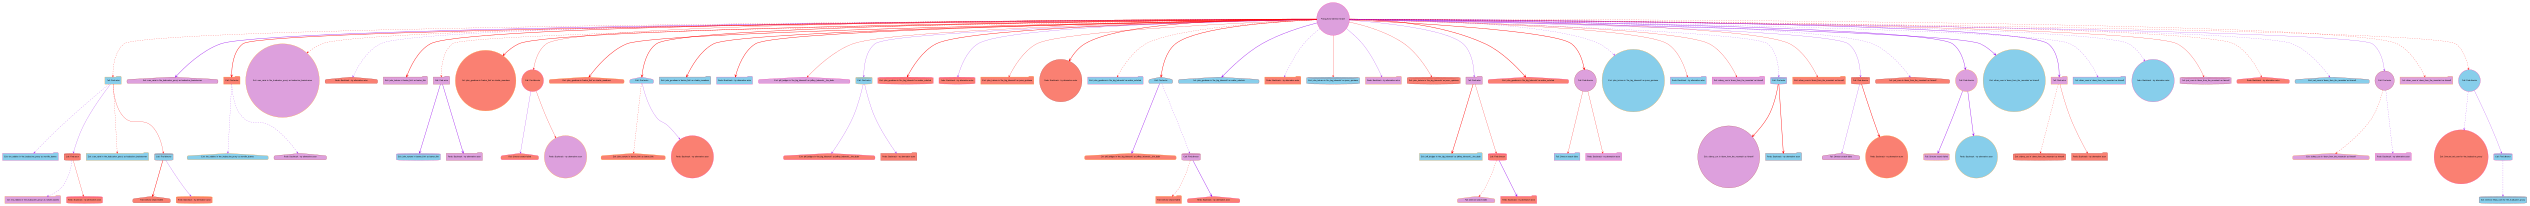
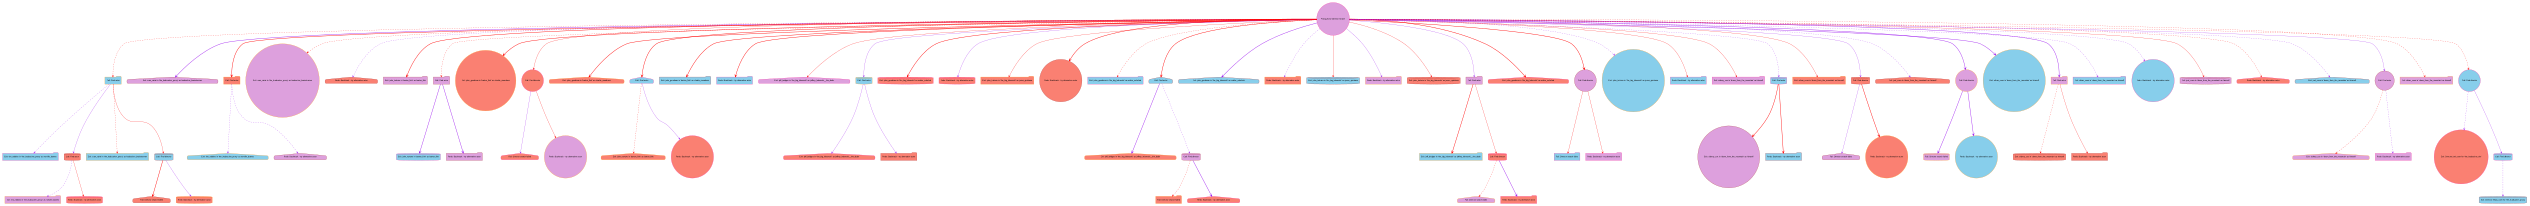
  digraph {
    nodesep=0.4
    rankdir=TB
    ranksep=0.6
    node [fillcolor=salmon fontname=Arial fontsize=10 shape=folder style="rounded,filled" color=brown]
    edge [arrowhead=vee arrowsize=0.8 color=red style=solid]
    n1 [fillcolor=skyblue label="Call: Find actor" color=darkorange]
    n2 [fillcolor=plum label="Exit: sam_raimi in 'the_hudsucker_proxy' as hudsucker_brainstormer" shape=house]
    n3 [label="Call: Find actor" color=darkorange]
    n4 [fillcolor=plum label="Exit: sam_raimi in 'the_hudsucker_proxy' as hudsucker_brainstormer" shape=circle color=darkorange]
    n5 [label="Redo: Backtrack - try alternative actor" shape=house]
    n6 [fillcolor=plum label="Exit: john_turturro in 'barton_fink' as barton_fink"]
    n7 [fillcolor=plum label="Call: Find actor"]
    n8 [label="Exit: john_goodman in 'barton_fink' as charlie_meadows" shape=circle color=darkorange]
    n9 [label="Call: Find director" shape=circle color=deeppink]
    n10 [label="Exit: john_goodman in 'barton_fink' as charlie_meadows" shape=house color=darkorange]
    n11 [fillcolor=skyblue label="Call: Find actor" shape=house color=deeppink]
    n12 [fillcolor=skyblue label="Exit: john_goodman in 'barton_fink' as charlie_meadows"]
    n13 [fillcolor=skyblue label="Redo: Backtrack - try alternative actor" color=deeppink]
    n14 [fillcolor=plum label="Exit: jeff_bridges in 'the_big_lebowski' as jeffrey_lebowski__the_dude" shape=house color=deeppink]
    n15 [fillcolor=skyblue label="Call: Find actor" shape=cylinder color=darkorange]
    n16 [label="Exit: john_goodman in 'the_big_lebowski' as walter_sobchak" shape=cylinder color=deeppink]
    n17 [label="Redo: Backtrack - try alternative actor" shape=cylinder color=deeppink]
    n18 [label="Exit: john_turturro in 'the_big_lebowski' as jesus_quintana" color=darkorange]
    n19 [label="Redo: Backtrack - try alternative actor" shape=circle]
    n20 [fillcolor=skyblue label="Exit: john_goodman in 'the_big_lebowski' as walter_sobchak" color=deeppink]
    n21 [fillcolor=skyblue label="Call: Find actor" shape=house]
    n22 [fillcolor=skyblue label="Exit: john_goodman in 'the_big_lebowski' as walter_sobchak" shape=house]
    n23 [label="Redo: Backtrack - try alternative actor" color=darkorange]
    n24 [fillcolor=skyblue label="Exit: john_turturro in 'the_big_lebowski' as jesus_quintana" shape=cylinder]
    n25 [fillcolor=plum label="Redo: Backtrack - try alternative actor" color=darkorange]
    n26 [label="Exit: john_turturro in 'the_big_lebowski' as jesus_quintana" shape=cylinder]
    n27 [fillcolor=plum label="Call: Find actor"]
    n28 [label="Exit: john_goodman in 'the_big_lebowski' as walter_sobchak" shape=house color=deeppink]
    n29 [fillcolor=plum label="Call: Find director" shape=circle]
    n30 [fillcolor=skyblue label="Exit: john_turturro in 'the_big_lebowski' as jesus_quintana" shape=circle color=darkorange]
    n31 [fillcolor=skyblue label="Redo: Backtrack - try alternative actor" color=deeppink]
    n32 [fillcolor=plum label="Exit: sidney_cox in 'down_from_the_mountain' as himself" color=deeppink]
    n33 [fillcolor=skyblue label="Call: Find actor" shape=cylinder color=deeppink]
    n34 [label="Exit: ethan_coen in 'down_from_the_mountain' as himself" color=darkorange]
    n35 [label="Call: Find director" shape=cylinder]
    n36 [label="Exit: joel_coen in 'down_from_the_mountain' as himself" shape=house]
    n37 [fillcolor=plum label="Call: Find director" shape=circle color=darkorange]
    n38 [fillcolor=skyblue label="Exit: ethan_coen in 'down_from_the_mountain' as himself" shape=circle color=darkorange]
    n39 [fillcolor=plum label="Call: Find actor" color=darkorange]
    n40 [fillcolor=skyblue label="Exit: ethan_coen in 'down_from_the_mountain' as himself" color=deeppink]
    n41 [fillcolor=skyblue label="Redo: Backtrack - try alternative actor" shape=circle color=deeppink]
    n42 [fillcolor=plum label="Exit: joel_coen in 'down_from_the_mountain' as himself" shape=cylinder]
    n43 [label="Redo: Backtrack - try alternative actor" shape=house color=deeppink]
    n44 [fillcolor=skyblue label="Exit: joel_coen in 'down_from_the_mountain' as himself" shape=house]
    n45 [fillcolor=plum label="Call: Find actor" shape=circle]
    n46 [fillcolor=plum label="Exit: ethan_coen in 'down_from_the_mountain' as himself" color=darkorange]
    n47 [fillcolor=skyblue label="Call: Find director" shape=circle color=deeppink]
    n48 [fillcolor=skyblue label="Exit: tim_robbins in 'the_hudsucker_proxy' as norville_barnes" color=deeppink]
    n49 [label="Call: Find actor" shape=cylinder]
    n50 [fillcolor=skyblue label="Exit: sam_raimi in 'the_hudsucker_proxy' as hudsucker_brainstormer" color=darkorange]
    n51 [fillcolor=skyblue label="Call: Find director" shape=cylinder]
    n52 [fillcolor=plum label="Exit: tim_robbins in 'the_hudsucker_proxy' as norville_barnes" color=darkorange]
    n53 [label="Redo: Backtrack - try alternative actor" shape=cylinder color=deeppink]
    n54 [label="Fail: Director search failed" shape=house]
    n55 [label="Redo: Backtrack - try alternative actor" shape=cylinder color=darkorange]
    n56 [fillcolor=skyblue label="Exit: tim_robbins in 'the_hudsucker_proxy' as norville_barnes" shape=house color=darkorange]
    n57 [fillcolor=plum label="Redo: Backtrack - try alternative actor" shape=house]
    n58 [fillcolor=skyblue label="Exit: john_turturro in 'barton_fink' as barton_fink" shape=cylinder color=deeppink]
    n59 [fillcolor=plum label="Redo: Backtrack - try alternative actor"]
    n60 [label="Fail: Director search failed" shape=house color=deeppink]
    n61 [fillcolor=plum label="Redo: Backtrack - try alternative actor" shape=circle color=darkorange]
    n62 [label="Exit: john_turturro in 'barton_fink' as barton_fink" shape=house color=darkorange]
    n63 [label="Redo: Backtrack - try alternative actor" shape=circle color=deeppink]
    n64 [label="Exit: jeff_bridges in 'the_big_lebowski' as jeffrey_lebowski__the_dude" shape=house color=deeppink]
    n65 [label="Redo: Backtrack - try alternative actor"]
    n66 [label="Exit: jeff_bridges in 'the_big_lebowski' as jeffrey_lebowski__the_dude" shape=house color=darkorange]
    n67 [fillcolor=plum label="Call: Find director" shape=cylinder]
    n68 [label="Fail: Director search failed" color=darkorange]
    n69 [label="Redo: Backtrack - try alternative actor" shape=house color=deeppink]
    n70 [fillcolor=skyblue label="Exit: jeff_bridges in 'the_big_lebowski' as jeffrey_lebowski__the_dude" color=darkorange]
    n71 [label="Call: Find director" shape=cylinder color=deeppink]
    n72 [fillcolor=plum label="Fail: Director search failed" shape=house color=darkorange]
    n73 [label="Redo: Backtrack - try alternative actor" color=deeppink]
    n74 [fillcolor=skyblue label="Fail: Director search failed" color=deeppink]
    n75 [fillcolor=plum label="Redo: Backtrack - try alternative actor" color=deeppink]
    n76 [fillcolor=plum label="Exit: sidney_cox in 'down_from_the_mountain' as himself" shape=circle]
    n77 [fillcolor=skyblue label="Redo: Backtrack - try alternative actor"]
    n78 [fillcolor=plum label="Fail: Director search failed" shape=house]
    n79 [label="Redo: Backtrack - try alternative actor" shape=circle color=darkorange]
    n80 [fillcolor=plum label="Fail: Director search failed" shape=cylinder color=darkorange]
    n81 [fillcolor=skyblue label="Redo: Backtrack - try alternative actor" shape=circle color=darkorange]
    n82 [label="Exit: sidney_cox in 'down_from_the_mountain' as himself" shape=cylinder]
    n83 [label="Redo: Backtrack - try alternative actor"]
    n84 [fillcolor=plum label="Exit: sidney_cox in 'down_from_the_mountain' as himself" shape=house color=darkorange]
    n85 [fillcolor=plum label="Redo: Backtrack - try alternative actor" color=deeppink]
-   n86 [label="Exit: Director joel_coen for 'the_hudsucker_proxy'" shape=circle color=deeppink]
+   n86 [label="Exit: Director joel_coen for 'the_hudsucker_tim'" shape=circle color=deeppink]
    n87 [fillcolor=skyblue label="Call: Find director" shape=cylinder color=deeppink]
    n88 [fillcolor=skyblue label="Exit: Director ethan_coen for 'the_hudsucker_proxy'" shape=cylinder]
    n89 [fillcolor=plum label="Prolog Actor-Director Search" shape=circle color=deeppink]
    subgraph sub_1 {
      rank=same
      n1
      n2
      n3
      n4
      n5
      n6
      n7
      n8
      n9
      n10
      n11
      n12
      n13
      n14
      n15
      n16
      n17
      n18
      n19
      n20
      n21
      n22
      n23
      n24
      n25
      n26
      n27
      n28
      n29
      n30
      n31
      n32
      n33
      n34
      n35
      n36
      n37
      n38
      n39
      n40
      n41
      n42
      n43
      n44
      n45
      n46
      n47
    }
    subgraph sub_2 {
      rank=same
      n48
      n49
      n50
      n51
    }
    subgraph sub_3 {
      rank=same
      n52
      n53
    }
    subgraph sub_4 {
      rank=same
      n54
      n55
    }
    subgraph sub_5 {
      rank=same
      n56
      n57
    }
    subgraph sub_6 {
      rank=same
      n58
      n59
    }
    subgraph sub_7 {
      rank=same
      n60
      n61
    }
    subgraph sub_8 {
      rank=same
      n62
      n63
    }
    subgraph sub_9 {
      rank=same
      n64
      n65
    }
    subgraph sub_10 {
      rank=same
      n66
      n67
    }
    subgraph sub_11 {
      rank=same
      n68
      n69
    }
    subgraph sub_12 {
      rank=same
      n70
      n71
    }
    subgraph sub_13 {
      rank=same
      n72
      n73
    }
    subgraph sub_14 {
      rank=same
      n74
      n75
    }
    subgraph sub_15 {
      rank=same
      n76
      n77
    }
    subgraph sub_16 {
      rank=same
      n78
      n79
    }
    subgraph sub_17 {
      rank=same
      n80
      n81
    }
    subgraph sub_18 {
      rank=same
      n82
      n83
    }
    subgraph sub_19 {
      rank=same
      n84
      n85
    }
    subgraph sub_20 {
      rank=same
      n86
      n87
    }
    subgraph sub_21 {
      rank=same
      n88
    }
    n1 -> n48 [color=purple style=dashed]
    n1 -> n49 [color=purple]
    n1 -> n50 [style=dashed]
    n1 -> n51
    n3 -> n56 [color=purple style=dashed]
    n3 -> n57 [color=purple style=dashed]
    n7 -> n58 [color=purple style=bold]
    n7 -> n59 [color=purple style=bold]
    n9 -> n60 [color=purple]
    n9 -> n61
    n11 -> n62 [style=dashed]
    n11 -> n63 [color=purple]
    n15 -> n64 [color=purple]
    n15 -> n65 [color=purple]
    n21 -> n66 [color=purple style=bold]
    n21 -> n67 [color=purple style=dashed]
    n27 -> n70 [style=bold]
    n27 -> n71
    n29 -> n74
    n29 -> n75
    n33 -> n76 [style=bold]
    n33 -> n77 [style=bold]
    n35 -> n78 [color=purple]
    n35 -> n79 [style=bold]
    n37 -> n80 [color=purple style=bold]
    n37 -> n81 [color=purple style=bold]
    n39 -> n82 [style=dashed]
    n39 -> n83
    n45 -> n84 [style=dashed]
    n45 -> n85 [color=purple style=dashed]
    n47 -> n86 [color=purple style=dashed]
    n47 -> n87 [color=purple]
    n49 -> n52 [color=purple style=dashed]
    n49 -> n53
    n51 -> n54 [style=bold]
    n51 -> n55 [color=purple]
    n67 -> n68 [style=dashed]
    n67 -> n69 [color=purple style=bold]
    n71 -> n72 [style=dashed]
    n71 -> n73 [color=purple style=bold]
    n87 -> n88 [color=purple style=dashed]
    n89 -> n1 [style=dashed]
    n89 -> n2 [color=purple style=bold]
    n89 -> n3 [style=bold]
    n89 -> n4 [style=dashed]
    n89 -> n5 [color=purple style=dashed]
    n89 -> n6 [style=bold]
    n89 -> n7 [style=dashed]
    n89 -> n8 [style=bold]
    n89 -> n9
    n89 -> n10 [style=bold]
    n89 -> n11 [style=bold]
    n89 -> n12 [style=bold]
    n89 -> n13 [style=bold]
    n89 -> n14
    n89 -> n15 [color=purple]
    n89 -> n16 [style=bold]
    n89 -> n17 [color=purple]
    n89 -> n18
    n89 -> n19 [style=bold]
    n89 -> n20 [style=dashed]
    n89 -> n21 [style=bold]
    n89 -> n22 [color=purple style=bold]
    n89 -> n23 [color=purple style=dashed]
    n89 -> n24
    n89 -> n25 [color=purple]
    n89 -> n26
    n89 -> n27 [color=purple]
    n89 -> n28 [style=bold]
    n89 -> n29 [style=bold]
    n89 -> n30 [color=purple style=dashed]
    n89 -> n31
    n89 -> n32
    n89 -> n33 [color=purple style=dashed]
    n89 -> n34
    n89 -> n35 [color=purple]
    n89 -> n36 [color=purple style=dashed]
    n89 -> n37 [color=purple style=bold]
    n89 -> n38 [color=purple style=bold]
    n89 -> n39 [color=purple style=bold]
    n89 -> n40 [color=purple style=dashed]
    n89 -> n41 [color=purple style=dashed]
    n89 -> n42
    n89 -> n43 [style=dashed]
    n89 -> n44 [color=purple style=dashed]
    n89 -> n45 [color=purple]
    n89 -> n46 [style=dashed]
    n89 -> n47 [style=dashed]
  }
